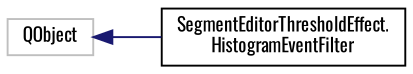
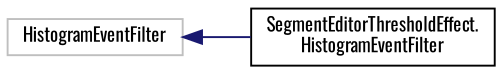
  digraph {
    rankdir=LR
    fontname=Oswald
    node [fontname=Oswald fontsize=10 shape=record]
-   n1 [color=grey75 height=0.2 label=QObject width=0.4]
+   n1 [color=grey75 height=0.2 label=HistogramEventFilter width=0.4]
    n2 [color=black height=0.2 label="SegmentEditorThresholdEffect.\lHistogramEventFilter" width=0.4]
    n1 -> n2 [color=midnightblue dir=back fontname=Oswald fontsize=10 labelfontname=Helvetica labelfontsize=10 style=solid]
  }
